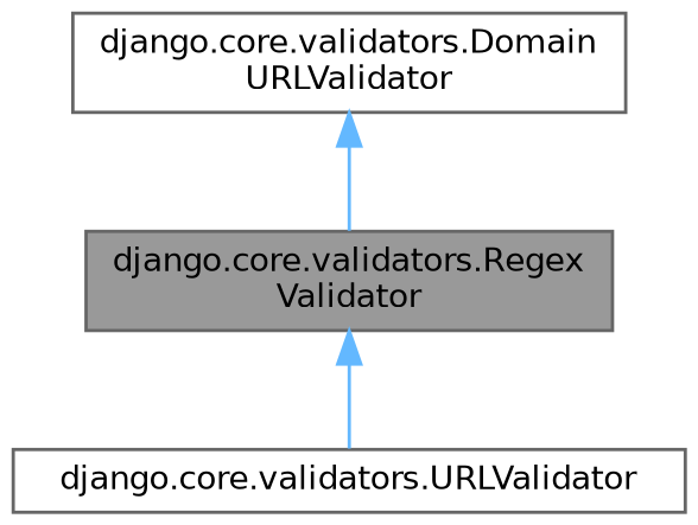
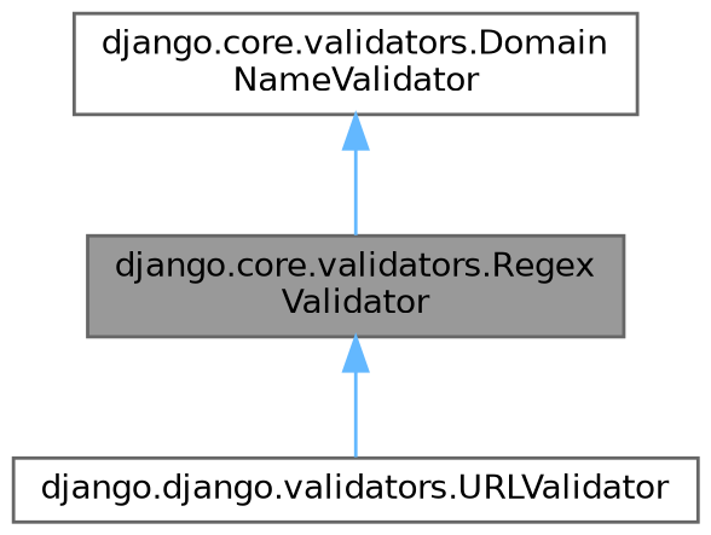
  digraph {
    node [color=gray40 fillcolor=white fontname=Helvetica fontsize=10 shape=box style=filled]
    edge [color=steelblue1 dir=back fontname=Helvetica fontsize=10 labelfontname=Helvetica labelfontsize=10 style=solid]
    n1 [fillcolor=grey60 fontcolor=black height=0.2 label="django.core.validators.Regex\lValidator" width=0.4]
-   n2 [height=0.2 label="django.core.validators.URLValidator" width=0.4]
-   n3 [height=0.2 label="django.core.validators.Domain\lURLValidator" width=0.4]
+   n2 [height=0.2 label="django.django.validators.URLValidator" width=0.4]
+   n3 [height=0.2 label="django.core.validators.Domain\lNameValidator" width=0.4]
    n1 -> n2
    n3 -> n1
  }
